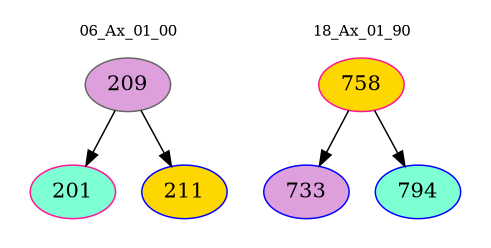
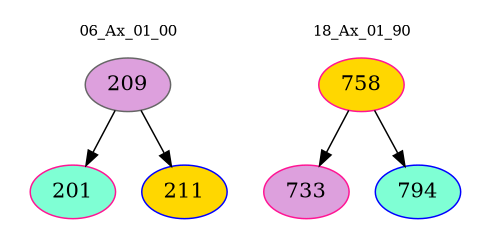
  digraph {
    node [color=blue fillcolor=plum style=filled]
    edge [color=black]
    n1 [color=gray40 label=209]
    n2 [color=deeppink fillcolor=aquamarine label=201]
    n3 [fillcolor=gold label=211]
    n4 [color=deeppink fillcolor=gold label=758]
-   n5 [label=733]
+   n5 [color=deeppink label=733]
    n6 [fillcolor=aquamarine label=794]
    subgraph cluster_1 {
      color=white
      fontsize=10
      label="06_Ax_01_00"
      n1
      n2
      n3
    }
    subgraph cluster_2 {
      color=white
      fontsize=10
      label="18_Ax_01_90"
      n4
      n5
      n6
    }
    n1 -> n2
    n1 -> n3
    n4 -> n5
    n4 -> n6
  }
